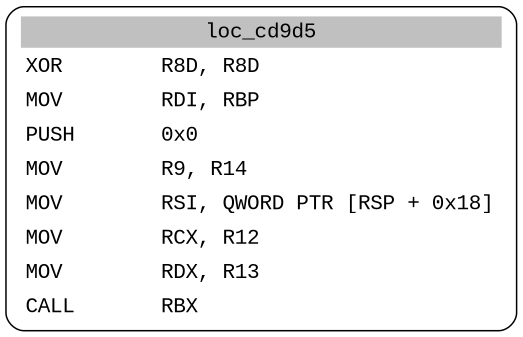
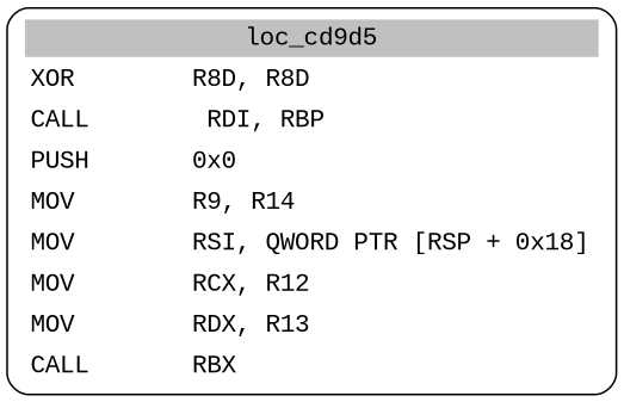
  digraph {
-   n1 [fontname="Courier New" label=<<table border="0" cellborder="0" cellpadding="3"><tr><td align="center" colspan="2" bgcolor="grey">loc_cd9d5</td></tr><tr><td align="left">XOR        R8D, R8D</td></tr><tr><td align="left">MOV        RDI, RBP</td></tr><tr><td align="left">PUSH       0x0</td></tr><tr><td align="left">MOV        R9, R14</td></tr><tr><td align="left">MOV        RSI, QWORD PTR [RSP + 0x18]</td></tr><tr><td align="left">MOV        RCX, R12</td></tr><tr><td align="left">MOV        RDX, R13</td></tr><tr><td align="left">CALL       RBX</td></tr></table>> shape=Mrecord]
+   n1 [fontname="Courier New" label=<<table border="0" cellborder="0" cellpadding="3"><tr><td align="center" colspan="2" bgcolor="grey">loc_cd9d5</td></tr><tr><td align="left">XOR        R8D, R8D</td></tr><tr><td align="left">CALL        RDI, RBP</td></tr><tr><td align="left">PUSH       0x0</td></tr><tr><td align="left">MOV        R9, R14</td></tr><tr><td align="left">MOV        RSI, QWORD PTR [RSP + 0x18]</td></tr><tr><td align="left">MOV        RCX, R12</td></tr><tr><td align="left">MOV        RDX, R13</td></tr><tr><td align="left">CALL       RBX</td></tr></table>> shape=Mrecord]
  }
